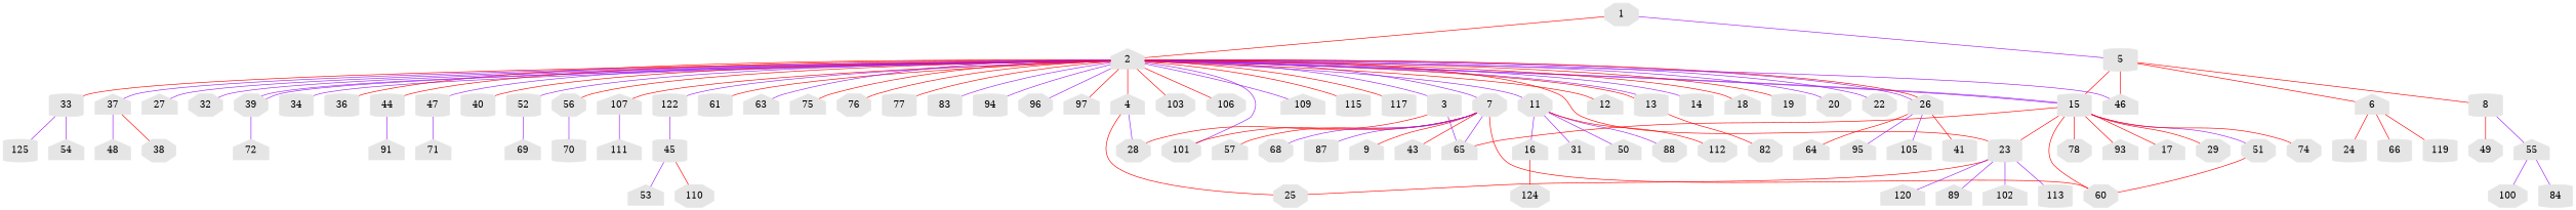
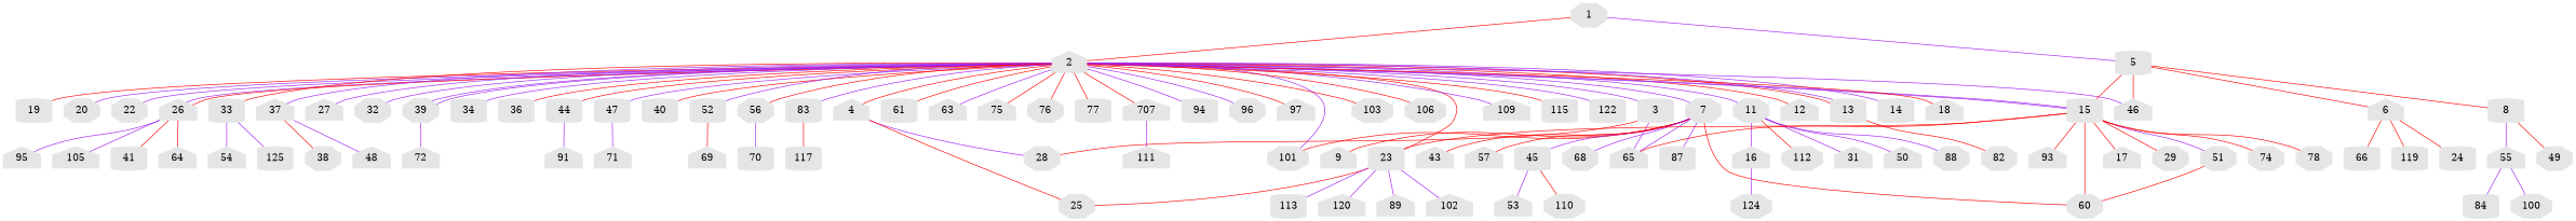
  graph {
    node [color=gray90 shape=house style=filled]
    edge [color=purple]
    2 [super="+10"]
    3 [shape=cylinder super="+104"]
    4 [super="+81"]
    7 [shape=octagon super="+73"]
    11 [shape=octagon super="+42"]
    12
    13 [shape=cylinder]
    14 [shape=cylinder]
    15 [shape=cylinder super="+21"]
    18
    19 [shape=cylinder]
    20 [shape=octagon]
    22 [shape=octagon]
    23 [shape=cylinder super="+62"]
    26 [super="+58"]
    27
    32 [shape=octagon]
    33 [shape=cylinder super="+89"]
    34 [shape=cylinder]
    36 [shape=cylinder]
    37
    39 [shape=octagon]
    40 [shape=cylinder]
    44 [shape=cylinder]
    46 [super="+126"]
    47 [shape=cylinder]
    52 [shape=cylinder super="+90"]
    56 [shape=octagon super="+86"]
    61 [shape=cylinder]
    63 [super="+121"]
    75
    76 [shape=octagon]
    77 [shape=cylinder]
    83 [shape=cylinder]
    94 [shape=cylinder]
    96 [shape=octagon super="+114"]
    97
    101 [shape=octagon]
    103 [shape=octagon]
    106 [shape=octagon]
-   107
+   107 [label=707]
    109
    115 [shape=cylinder]
    117 [shape=cylinder]
    122 [shape=cylinder]
    1 [shape=octagon]
    5 [shape=cylinder super="+59"]
    6 [super="+30"]
    8 [shape=cylinder super="+85"]
    28 [shape=octagon]
    65 [super="+79"]
    25 [shape=octagon super="+98"]
    9
    43
    45 [shape=cylinder]
    57
    60 [shape=octagon]
    68 [shape=octagon super="+108"]
    87 [shape=cylinder]
    16 [super="+116"]
    31
    50
    88 [shape=octagon]
    112 [shape=octagon]
    82 [shape=octagon]
    17 [super="+35"]
    29 [shape=octagon]
    51 [shape=octagon]
    74 [shape=octagon]
    78 [shape=octagon]
    93
    n72 [label=89]
    102
    113 [shape=cylinder]
    120
    41 [shape=cylinder]
    64
    95
    105
    54
    125 [shape=cylinder]
    38 [shape=octagon]
    48 [super="+80"]
    72
    91 [super="+92"]
    71
    69
    70 [shape=cylinder]
    111 [super="+118"]
    24 [shape=cylinder]
    66 [shape=cylinder]
    119 [shape=cylinder super="+123"]
    49 [shape=octagon]
    55 [super="+67"]
    53
    110 [shape=octagon]
    84 [shape=cylinder]
    100 [shape=octagon]
    124 [shape=octagon]
    2 -- 3
    2 -- 4 [color=red]
    2 -- 7
    2 -- 11
    2 -- 12 [color=red]
    2 -- 13 [color=red]
    2 -- 13
    2 -- 14
    2 -- 15
    2 -- 15
    2 -- 18 [color=red]
    2 -- 19 [color=red]
    2 -- 20
    2 -- 22
    2 -- 23 [color=red]
    2 -- 26
    2 -- 26 [color=red]
    2 -- 27
    2 -- 32
    2 -- 33 [color=red]
    2 -- 34
    2 -- 36 [color=red]
    2 -- 37
    2 -- 39
    2 -- 39
    2 -- 40 [color=red]
    2 -- 44 [color=red]
    2 -- 46
    2 -- 47
    2 -- 52
    2 -- 56 [color=red]
    2 -- 61 [color=red]
    2 -- 63
    2 -- 75 [color=red]
    2 -- 76 [color=red]
    2 -- 77 [color=red]
    2 -- 83
    2 -- 94
    2 -- 96
    2 -- 97 [color=red]
    2 -- 101
    2 -- 103 [color=red]
    2 -- 106 [color=red]
    2 -- 107 [color=red]
    2 -- 109
    2 -- 115 [color=red]
-   2 -- 117 [color=red]
+   83 -- 117 [color=red]
    2 -- 122
    3 -- 28 [color=red]
    3 -- 65
    4 -- 28
    4 -- 25 [color=red]
    7 -- 101 [color=red]
    7 -- 65
    7 -- 9 [color=red]
    7 -- 43 [color=red]
-   122 -- 45
+   7 -- 45
    7 -- 57 [color=red]
    7 -- 60 [color=red]
    7 -- 68
    7 -- 87
    11 -- 16
    11 -- 31
    11 -- 50
    11 -- 88
    11 -- 112 [color=red]
    13 -- 82 [color=red]
    15 -- 23 [color=red]
    15 -- 65 [color=red]
    15 -- 60 [color=red]
    15 -- 17 [color=red]
    15 -- 29 [color=red]
    15 -- 51
    15 -- 74 [color=red]
    15 -- 78 [color=red]
    15 -- 93 [color=red]
    23 -- 25 [color=red]
    23 -- n72
    23 -- 102
    23 -- 113
    23 -- 120
    26 -- 41 [color=red]
    26 -- 64 [color=red]
    26 -- 95
    26 -- 105
    33 -- 54
    33 -- 125
    37 -- 38 [color=red]
    37 -- 48
    39 -- 72
    44 -- 91
    47 -- 71
-   52 -- 69
+   52 -- 69 [color=red]
    56 -- 70
    107 -- 111
    1 -- 2 [color=red]
    1 -- 5
    5 -- 15 [color=red]
    5 -- 46 [color=red]
    5 -- 6 [color=red]
    5 -- 8 [color=red]
    6 -- 24 [color=red]
    6 -- 66 [color=red]
    6 -- 119 [color=red]
    8 -- 49 [color=red]
    8 -- 55
    45 -- 53
    45 -- 110 [color=red]
-   16 -- 124 [color=red]
+   16 -- 124
    51 -- 60 [color=red]
    55 -- 84
    55 -- 100
  }
